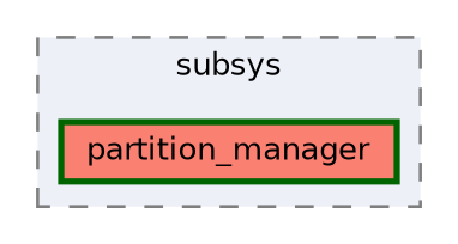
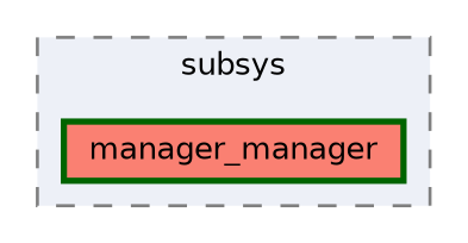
  digraph {
    compound=true
-   n1 [color=darkgreen fillcolor=salmon fontname=Helvetica fontsize=10 height=0.2 label=partition_manager shape=box style="filled,bold" width=0.4]
+   n1 [color=darkgreen fillcolor=salmon fontname=Helvetica fontsize=10 height=0.2 label=manager_manager shape=box style="filled,bold" width=0.4]
    subgraph cluster_1 {
      bgcolor="#edf0f7"
      fontname=Helvetica
      fontsize=10
      label=subsys
      pencolor=grey50
      style="filled,dashed"
      n1
    }
  }
